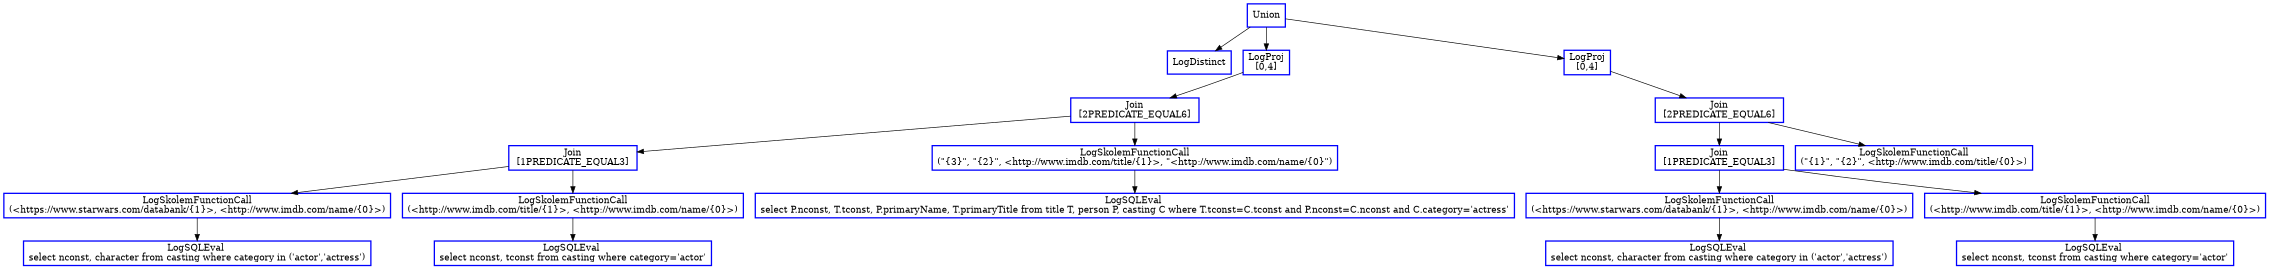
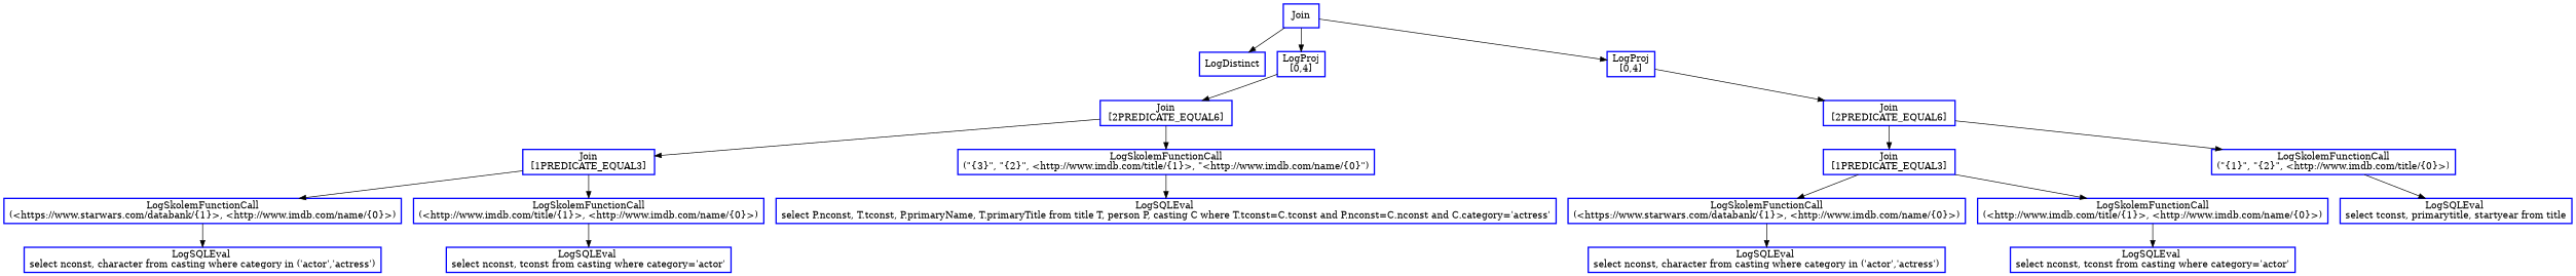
  digraph {
    node [color=blue fontcolor=black shape=rectangle style=bold]
    n1 [label=LogDistinct]
-   n2 [label=Union]
+   n2 [label=Join]
    n3 [label="LogProj\n[0,4]"]
    n4 [label="LogProj\n[0,4]"]
    n5 [label="Join\n [2PREDICATE_EQUAL6] "]
    n6 [label="Join\n [2PREDICATE_EQUAL6] "]
    n7 [label="Join\n [1PREDICATE_EQUAL3] "]
    n8 [label="LogSkolemFunctionCall\n(\"{3}\", \"{2}\", <http://www.imdb.com/title/{1}>, \"<http://www.imdb.com/name/{0}\")"]
    n9 [label="LogSkolemFunctionCall\n(<https://www.starwars.com/databank/{1}>, <http://www.imdb.com/name/{0}>)"]
    n10 [label="LogSkolemFunctionCall\n(<http://www.imdb.com/title/{1}>, <http://www.imdb.com/name/{0}>)"]
    n11 [label="LogSQLEval \nselect P.nconst, T.tconst, P.primaryName, T.primaryTitle from title T, person P, casting C where T.tconst=C.tconst and P.nconst=C.nconst and C.category='actress'"]
    n12 [label="LogSQLEval \nselect nconst, character from casting where category in ('actor','actress')"]
    n13 [label="LogSQLEval \nselect nconst, tconst from casting where category='actor'"]
    n14 [label="Join\n [1PREDICATE_EQUAL3] "]
    n15 [label="LogSkolemFunctionCall\n(\"{1}\", \"{2}\", <http://www.imdb.com/title/{0}>)"]
    n16 [label="LogSkolemFunctionCall\n(<https://www.starwars.com/databank/{1}>, <http://www.imdb.com/name/{0}>)"]
    n17 [label="LogSkolemFunctionCall\n(<http://www.imdb.com/title/{1}>, <http://www.imdb.com/name/{0}>)"]
+   n18 [label="LogSQLEval \nselect tconst, primarytitle, startyear from title"]
    n19 [label="LogSQLEval \nselect nconst, character from casting where category in ('actor','actress')"]
    n20 [label="LogSQLEval \nselect nconst, tconst from casting where category='actor'"]
    n2 -> n1
    n2 -> n3
    n2 -> n4
    n3 -> n5
    n4 -> n6
    n5 -> n7
    n5 -> n8
    n6 -> n14
    n6 -> n15
    n7 -> n9
    n7 -> n10
    n8 -> n11
    n9 -> n12
    n10 -> n13
    n14 -> n16
    n14 -> n17
+   n15 -> n18
    n16 -> n19
    n17 -> n20
  }
